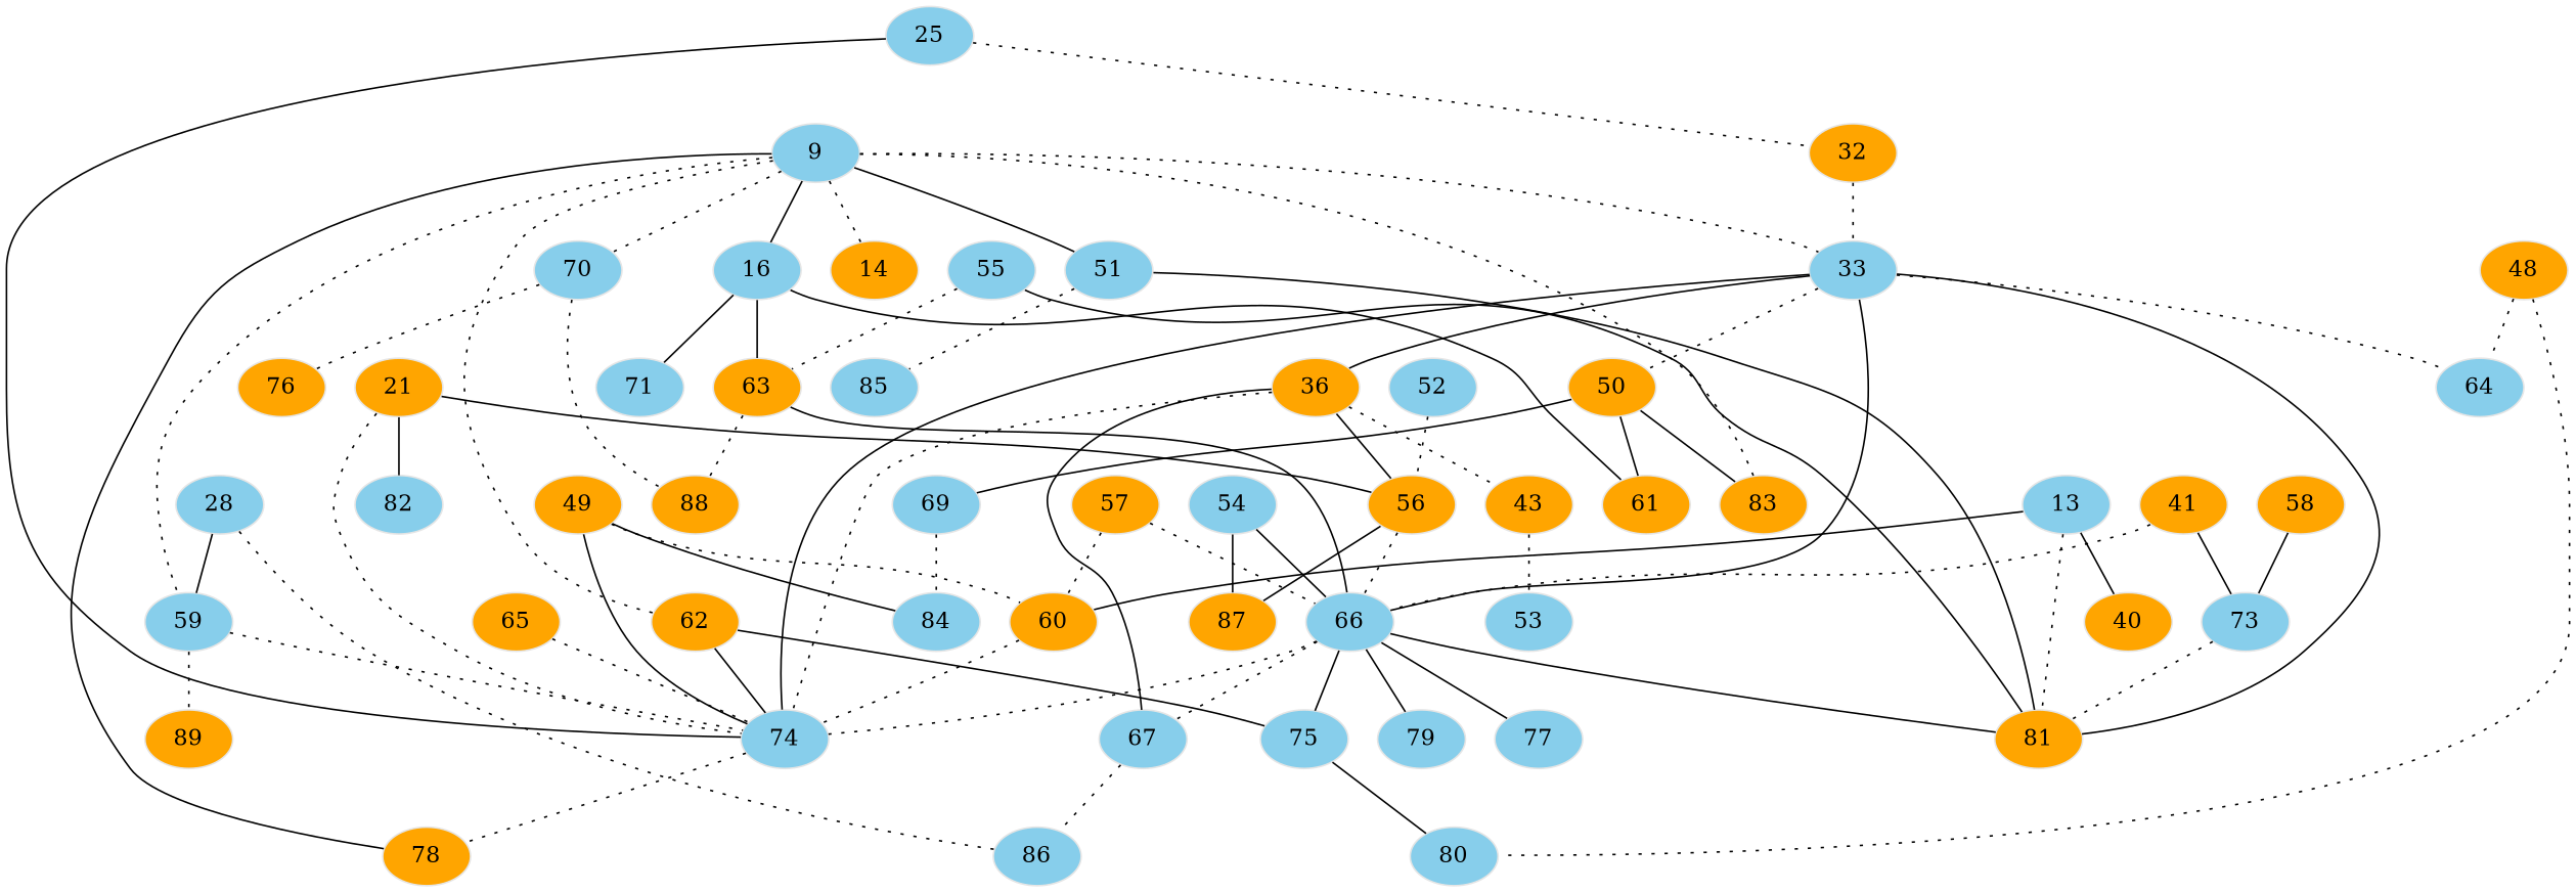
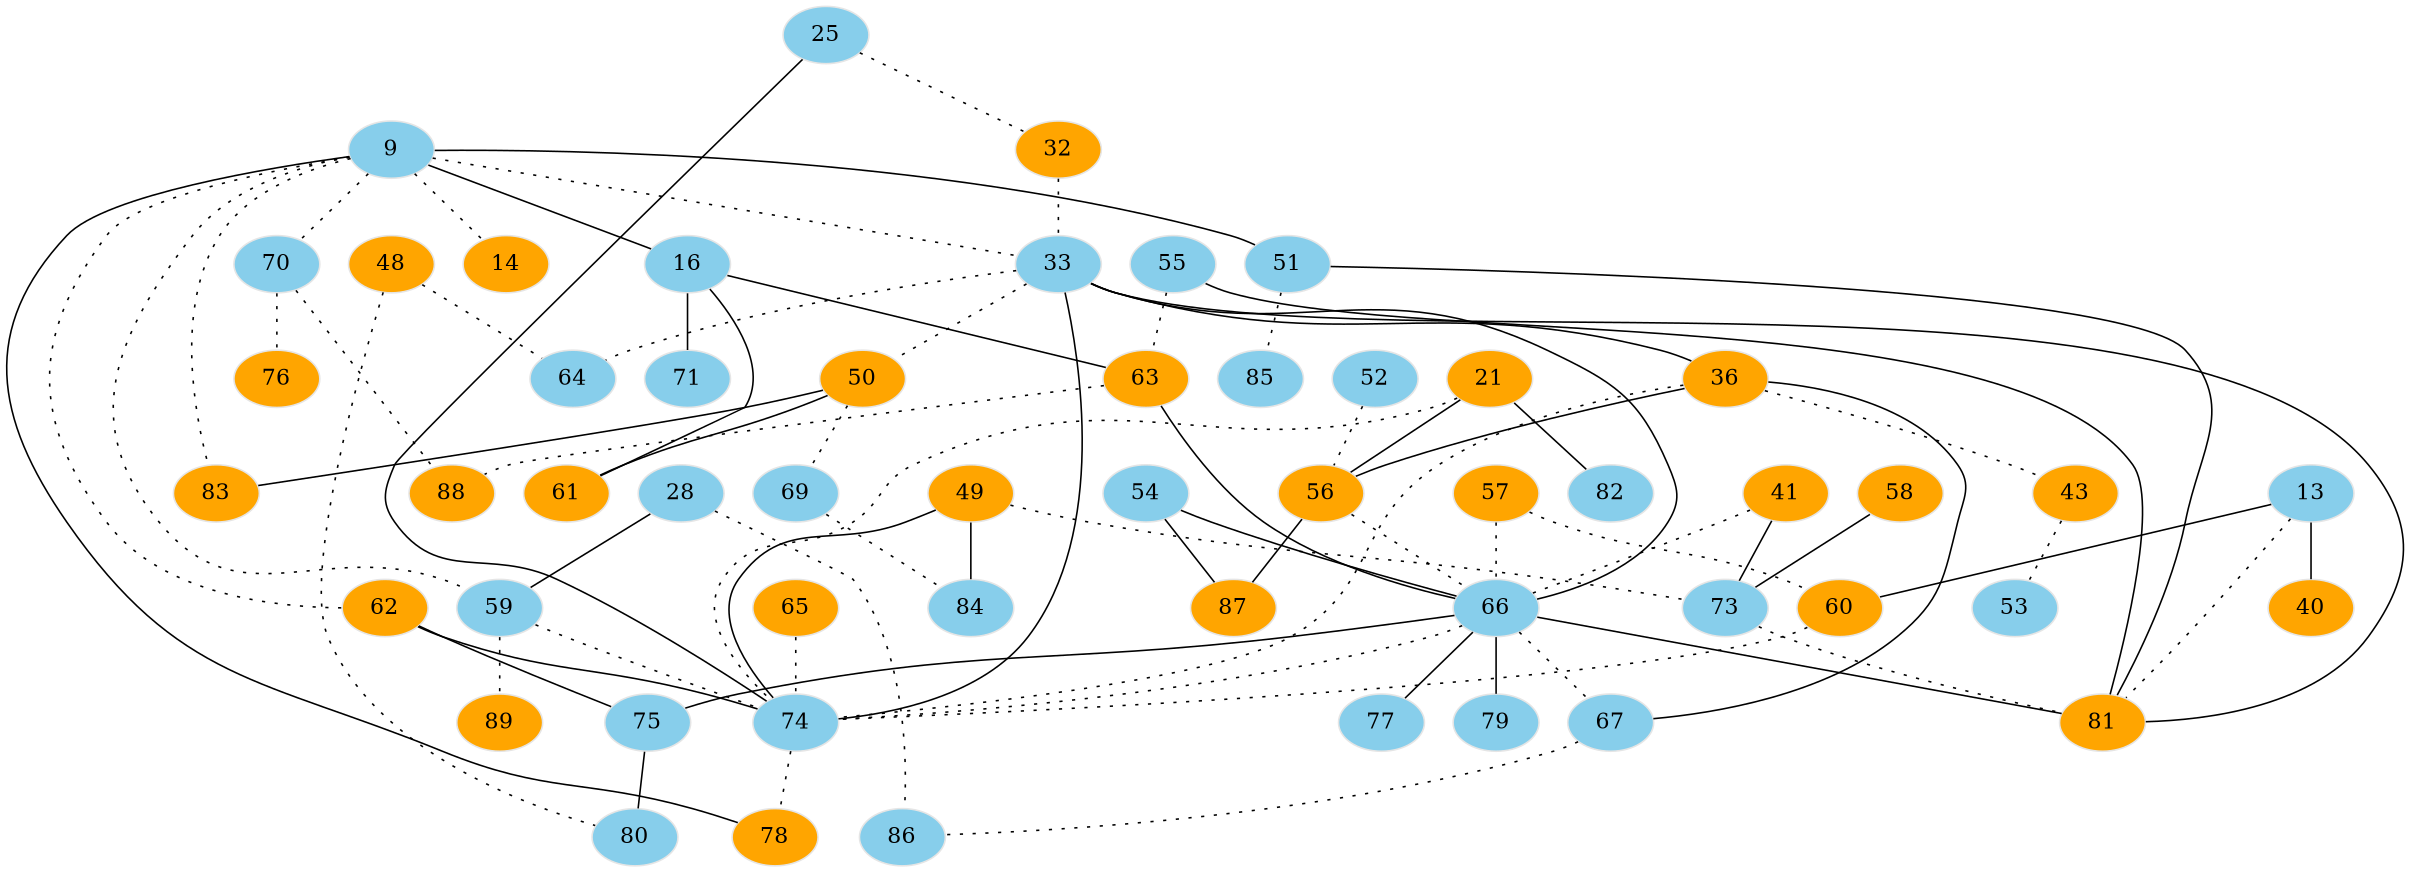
  graph {
    node [color=gray90 fillcolor=skyblue style=filled]
    edge [style=dotted]
    9 [super="+4"]
    14 [fillcolor=orange]
    16
    33 [super="+5+2"]
    51
    59 [super="+18"]
    62 [fillcolor=orange]
    70
    78 [fillcolor=orange]
    83 [fillcolor=orange]
    61 [fillcolor=orange]
    63 [fillcolor=orange super="+31"]
    71
    81 [fillcolor=orange super="+42+12+76"]
    74 [super="+38+39+68"]
    36 [fillcolor=orange super="+23"]
    50 [fillcolor=orange super="+20"]
    64
    66 [super="+11+15+26+19+35"]
    85
    89 [fillcolor=orange]
    75 [super="+8"]
    88 [fillcolor=orange]
    n24 [fillcolor=orange label=76]
    40 [fillcolor=orange]
    13
    60 [fillcolor=orange super="+37"]
    56 [fillcolor=orange super="+44"]
    87 [fillcolor=orange]
    21 [fillcolor=orange]
    82
    25
    32 [fillcolor=orange]
    28
    86
    43 [fillcolor=orange]
    67
    69
    77
    79
    53
    48 [fillcolor=orange]
    80
    41 [fillcolor=orange]
    73 [super="+30+46"]
    49 [fillcolor=orange]
    84
    52
    54 [super="+29"]
    55 [super="+47"]
    57 [fillcolor=orange]
    58 [fillcolor=orange]
    65 [fillcolor=orange]
    9 -- 14
    9 -- 16 [style=solid weight=2]
    9 -- 33 [weight=2]
    9 -- 51 [style=solid]
    9 -- 59
    9 -- 62
    9 -- 70
    9 -- 78 [style=solid]
    9 -- 83 [weight=2]
    16 -- 61 [style=solid]
    16 -- 63 [style=solid]
    16 -- 71 [style=solid]
    33 -- 81 [style=solid weight=3]
    33 -- 74 [style=solid weight=2]
    33 -- 36 [style=solid weight=3]
    33 -- 50
    33 -- 64
    33 -- 66 [style=solid]
    51 -- 81 [style=solid]
    51 -- 85
    59 -- 74
    59 -- 89
    62 -- 74 [style=solid]
    62 -- 75 [style=solid]
    70 -- 88
    70 -- n24
    63 -- 66 [style=solid]
    63 -- 88
    74 -- 78
    36 -- 74
    36 -- 56 [style=solid]
    36 -- 43
    36 -- 67 [style=solid]
    50 -- 83 [style=solid]
    50 -- 61 [style=solid]
-   50 -- 69 [style=solid]
+   50 -- 69
    66 -- 81 [style=solid weight=3]
    66 -- 74 [weight=3]
    66 -- 75 [style=solid weight=2]
    66 -- 67
    66 -- 77 [style=solid]
    66 -- 79 [style=solid]
    75 -- 80 [style=solid]
    13 -- 81
    13 -- 40 [style=solid]
    13 -- 60 [style=solid]
    60 -- 74 [weight=2]
    56 -- 66
    56 -- 87 [style=solid]
    21 -- 74
    21 -- 56 [style=solid]
    21 -- 82 [style=solid]
    25 -- 74 [style=solid]
    25 -- 32
    32 -- 33 [weight=2]
    28 -- 59 [style=solid]
    28 -- 86
    43 -- 53
    67 -- 86
    69 -- 84
    48 -- 64
    48 -- 80
    41 -- 66
    41 -- 73 [style=solid]
    73 -- 81 [weight=2]
    49 -- 74 [style=solid]
-   49 -- 60
+   49 -- 73
    49 -- 84 [style=solid]
    52 -- 56
    54 -- 66 [style=solid]
    54 -- 87 [style=solid]
    55 -- 63
    55 -- 81 [style=solid]
    57 -- 66
    57 -- 60
    58 -- 73 [style=solid]
    65 -- 74
  }
